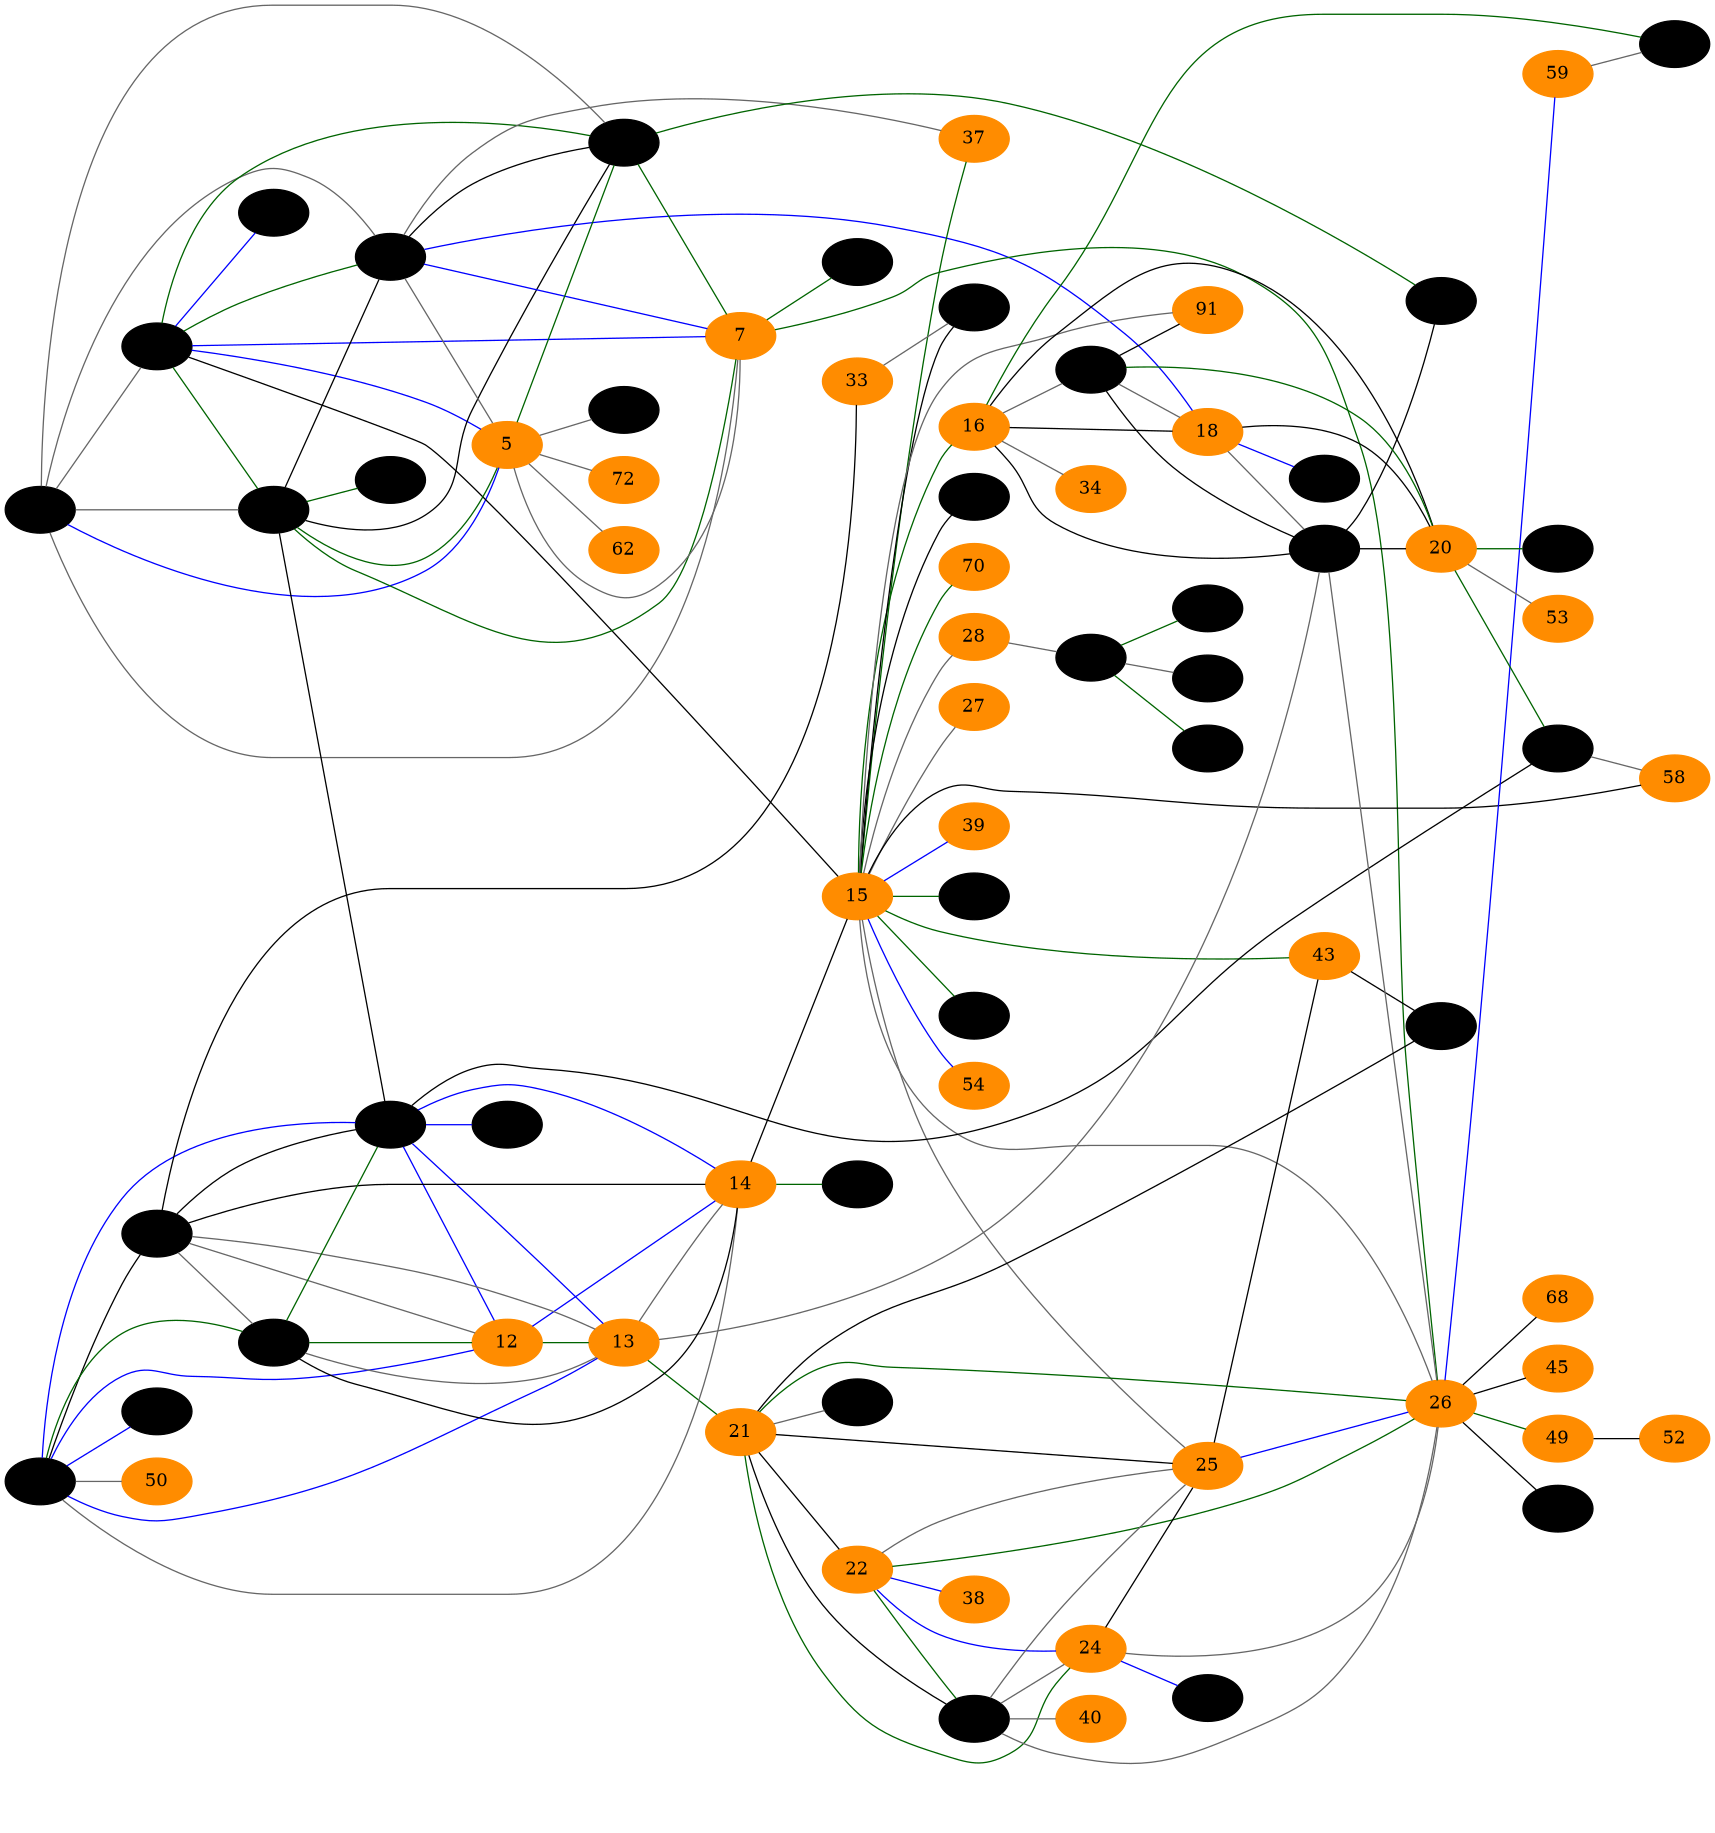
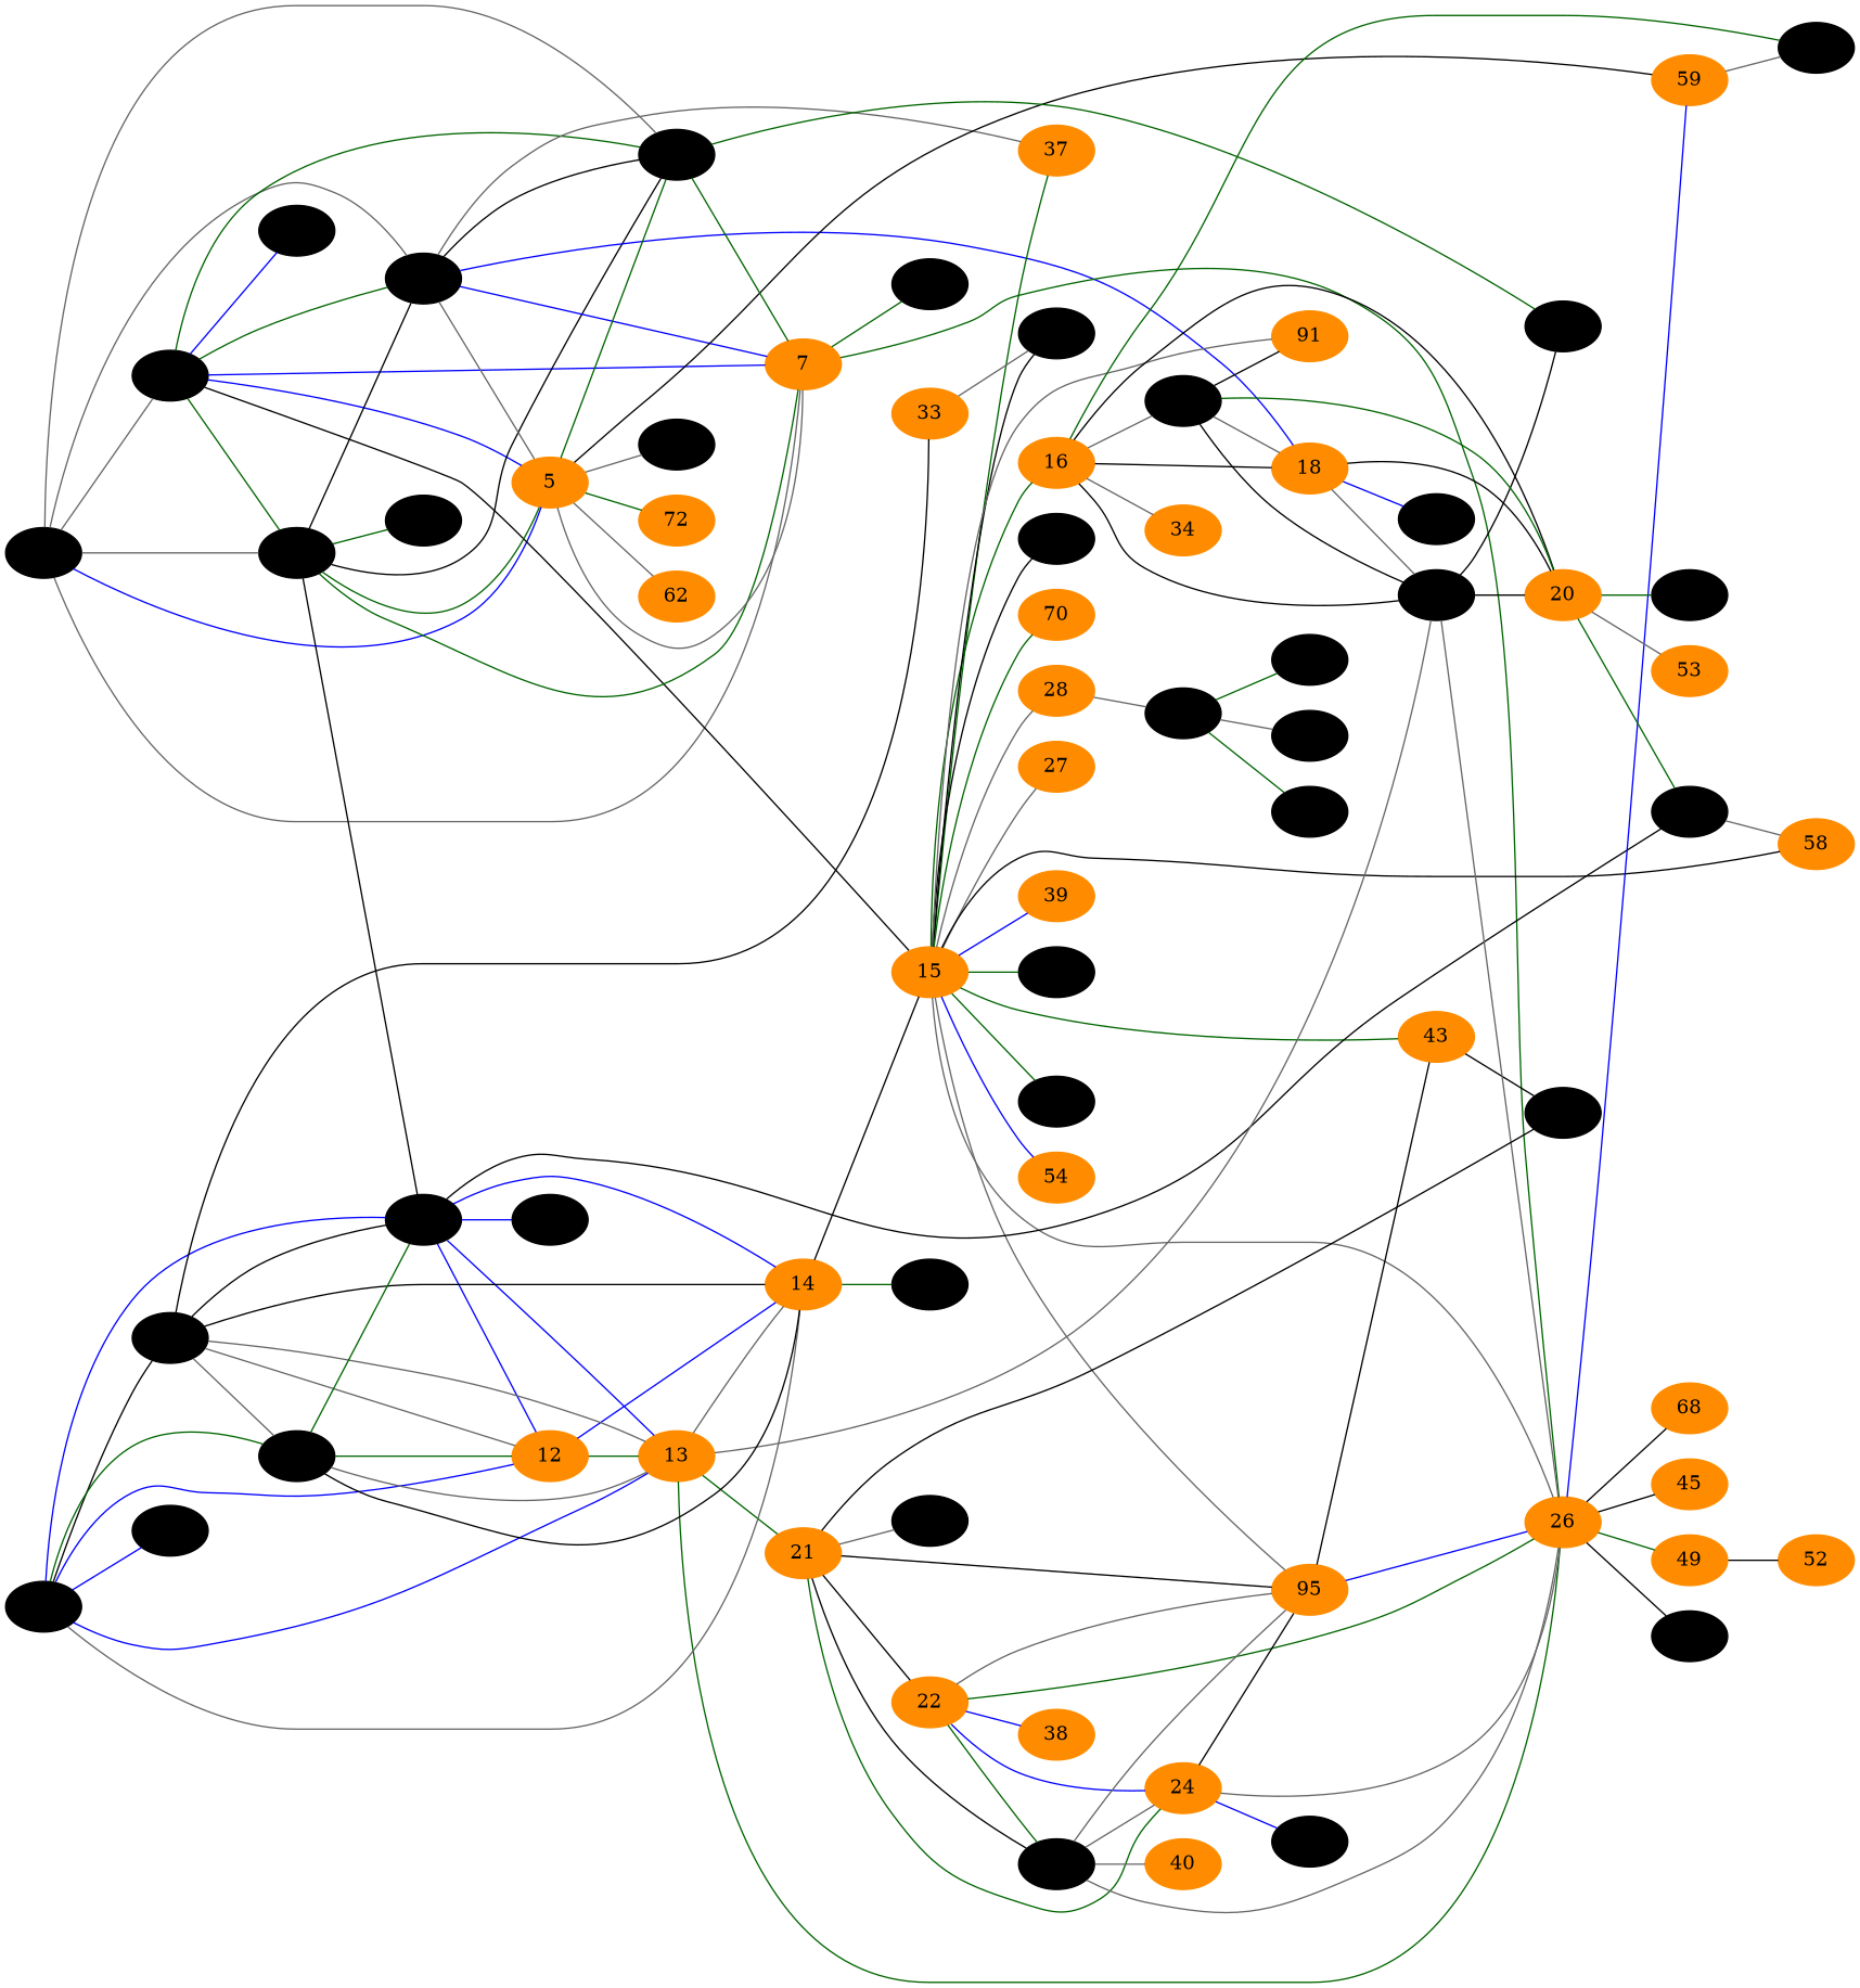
  graph {
    rankdir=LR
    node [color=black style=filled]
    edge [color=gray40 weight=1.0]
    1
    2
    3
    4
    5 [color=darkorange]
    6
    7 [color=darkorange]
    15 [color=darkorange]
    66
    11
    36
    18 [color=darkorange]
    37 [color=darkorange]
    48
    59 [color=darkorange]
    62 [color=darkorange]
    72 [color=darkorange]
    69
    26 [color=darkorange]
    41
    16 [color=darkorange]
-   25 [color=darkorange]
+   25 [color=darkorange label=95]
    27 [color=darkorange]
    28 [color=darkorange]
    39 [color=darkorange]
    42
    43 [color=darkorange]
    44
    51
    54 [color=darkorange]
    58 [color=darkorange]
    60
    70 [color=darkorange]
    n34 [color=darkorange label=91]
    12 [color=darkorange]
    13 [color=darkorange]
    14 [color=darkorange]
    35
    46
    19
    20 [color=darkorange]
    57
    61
    45 [color=darkorange]
    49 [color=darkorange]
    65
    68 [color=darkorange]
    8
    9
    10
    30
-   50 [color=darkorange]
    33 [color=darkorange]
    21 [color=darkorange]
    56
    22 [color=darkorange]
    23
    24 [color=darkorange]
    32
    47
    17
    34 [color=darkorange]
    31
    53 [color=darkorange]
    55
    38 [color=darkorange]
    40 [color=darkorange]
    29
    52 [color=darkorange]
    63
    64
    67
    1 -- 2
    1 -- 3 [weight=2.0]
    1 -- 4
    1 -- 5 [color=blue]
    1 -- 6
    1 -- 7
    2 -- 3 [color=darkgreen]
    2 -- 4 [color=darkgreen]
    2 -- 5 [color=blue]
    2 -- 6 [color=darkgreen]
    2 -- 7 [color=blue]
    2 -- 15 [color=black]
    2 -- 66 [color=blue]
    3 -- 4 [color=black]
    3 -- 5 [color=darkgreen]
    3 -- 6 [color=black]
    3 -- 7 [color=darkgreen]
    3 -- 11 [color=black]
    3 -- 36 [color=darkgreen]
    4 -- 5
    4 -- 6 [color=black]
    4 -- 7 [color=blue]
    4 -- 18 [color=blue]
    4 -- 37
    5 -- 6 [color=darkgreen]
    5 -- 7
    5 -- 48
+   5 -- 59 [color=black]
    5 -- 62
-   5 -- 72
+   5 -- 72 [color=darkgreen]
    6 -- 7 [color=darkgreen]
    6 -- 69 [color=darkgreen]
    7 -- 26 [color=darkgreen]
    7 -- 41 [color=darkgreen]
    15 -- 37 [color=darkgreen]
    15 -- 26 [weight=2.0]
    15 -- 16 [color=darkgreen]
    15 -- 25
    15 -- 27 [weight=2.0]
    15 -- 28
    15 -- 39 [color=blue]
    15 -- 42 [color=darkgreen weight=4.0]
    15 -- 43 [color=darkgreen weight=4.0]
    15 -- 44 [color=black]
    15 -- 51 [color=darkgreen weight=2.0]
    15 -- 54 [color=blue]
    15 -- 58 [color=black]
    15 -- 60 [color=black]
    15 -- 70 [color=darkgreen]
    15 -- n34
    11 -- 12 [color=blue]
    11 -- 13 [color=blue]
    11 -- 14 [color=blue]
    11 -- 35 [color=blue weight=5.0]
    11 -- 46 [color=black]
    18 -- 19 [weight=3.0]
    18 -- 20 [color=black]
    18 -- 57 [color=blue]
    59 -- 61
    26 -- 59 [color=blue]
    26 -- 45 [color=black]
    26 -- 49 [color=darkgreen]
    26 -- 65 [color=black]
    26 -- 68 [color=black]
    16 -- 18 [color=black]
    16 -- 19 [color=black weight=3.0]
    16 -- 20 [color=black]
    16 -- 61 [color=darkgreen]
    16 -- 17
    16 -- 34
    25 -- 26 [color=blue weight=2.0]
    25 -- 43 [color=black]
    28 -- 31
    43 -- 47 [color=black]
    12 -- 13 [color=darkgreen]
    12 -- 14 [color=blue]
    13 -- 14
    13 -- 19
    13 -- 21 [color=darkgreen]
    14 -- 15 [color=black]
    14 -- 56 [color=darkgreen]
    46 -- 58
    19 -- 69 [color=black]
    19 -- 26
    19 -- 20 [color=black weight=3.0]
    20 -- 46 [color=darkgreen]
    20 -- 53
    20 -- 55 [color=darkgreen weight=2.0]
    49 -- 52 [color=black]
    8 -- 11 [color=blue]
    8 -- 12 [color=blue]
    8 -- 13 [color=blue]
    8 -- 14
    8 -- 9 [color=black]
    8 -- 10 [color=darkgreen]
    8 -- 30 [color=blue]
-   8 -- 50 [weight=4.0]
    9 -- 11 [color=black]
    9 -- 12
    9 -- 13
    9 -- 14 [color=black]
    9 -- 10
    9 -- 33 [color=black]
    10 -- 11 [color=darkgreen]
    10 -- 12 [color=darkgreen weight=2.0]
    10 -- 13
    10 -- 14 [color=black]
    33 -- 44 [weight=2.0]
-   21 -- 26 [color=darkgreen]
+   13 -- 26 [color=darkgreen]
    21 -- 25 [color=black weight=2.0]
    21 -- 22 [color=black]
    21 -- 23 [color=black]
    21 -- 24 [color=darkgreen]
    21 -- 32 [weight=2.0]
    21 -- 47 [color=black]
    22 -- 26 [color=darkgreen]
    22 -- 25 [weight=2.0]
    22 -- 23 [color=darkgreen]
    22 -- 24 [color=blue]
    22 -- 38 [color=blue weight=2.0]
    23 -- 26
    23 -- 25 [weight=2.0]
    23 -- 24
    23 -- 40 [weight=2.0]
    24 -- 26
    24 -- 25 [color=black weight=2.0]
    24 -- 29 [color=blue]
    17 -- 18
    17 -- n34 [color=black]
    17 -- 19 [color=black weight=3.0]
    17 -- 20 [color=darkgreen]
    31 -- 63 [color=darkgreen]
    31 -- 64 [color=darkgreen]
    31 -- 67
  }
